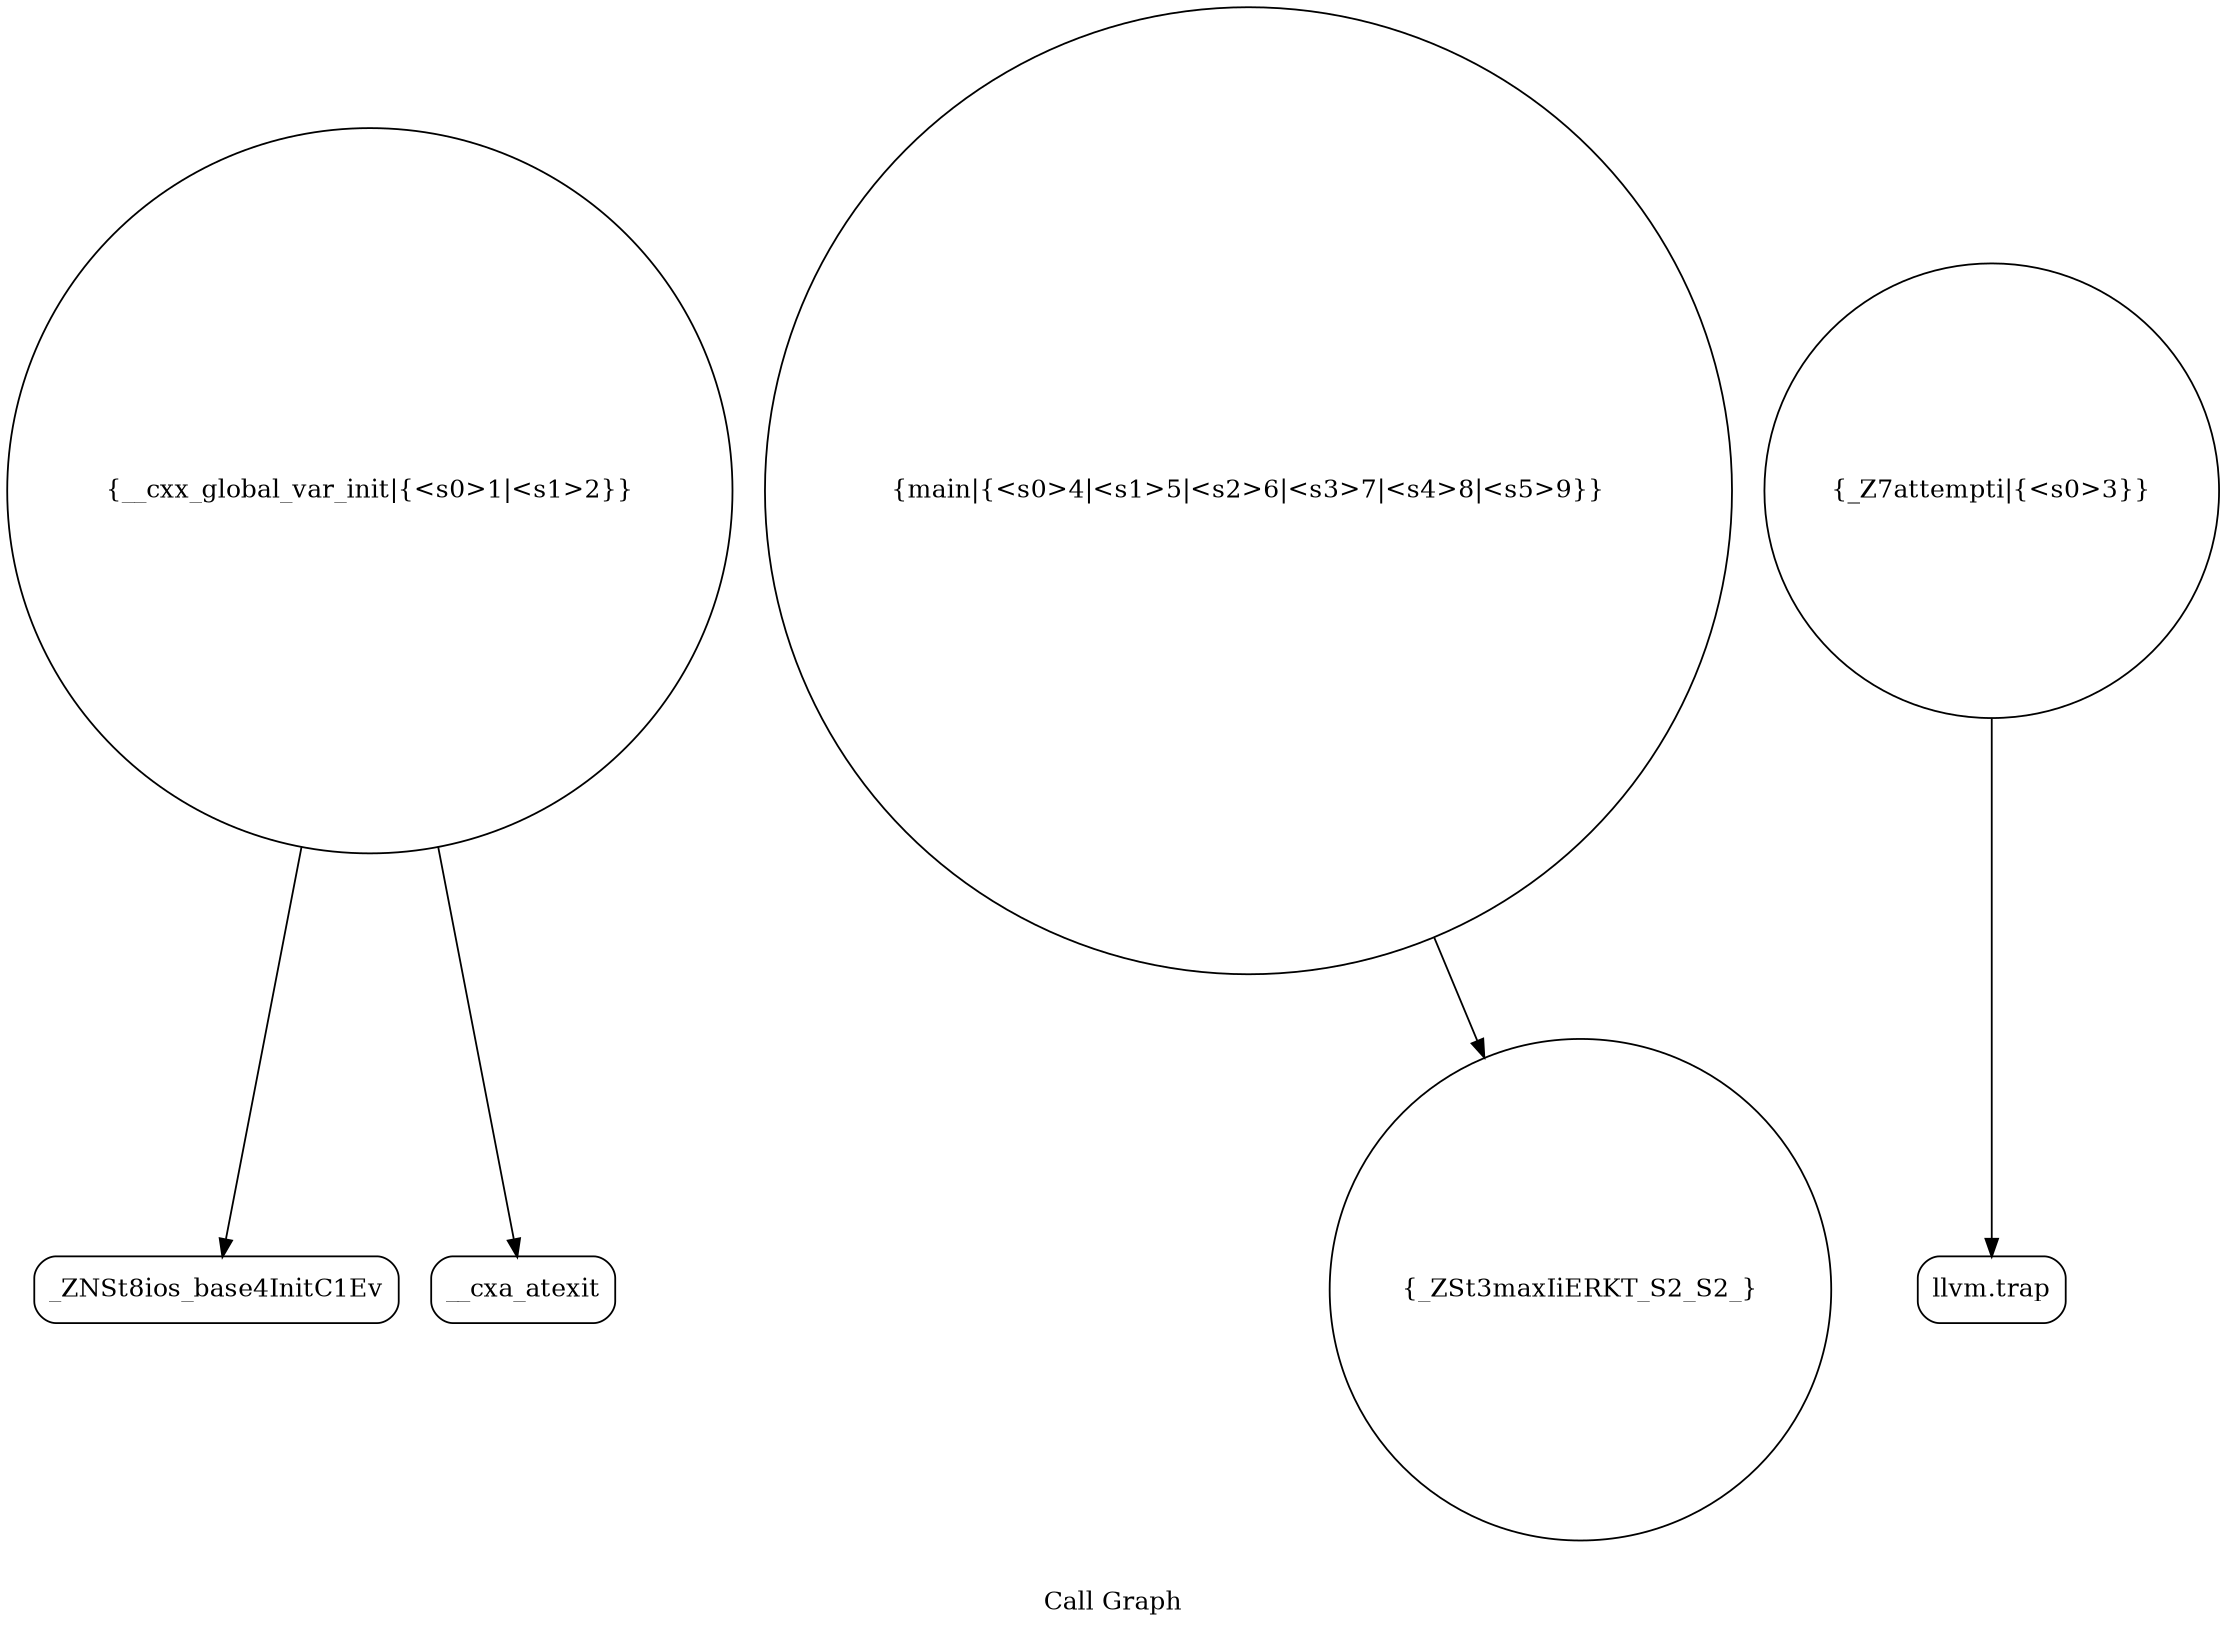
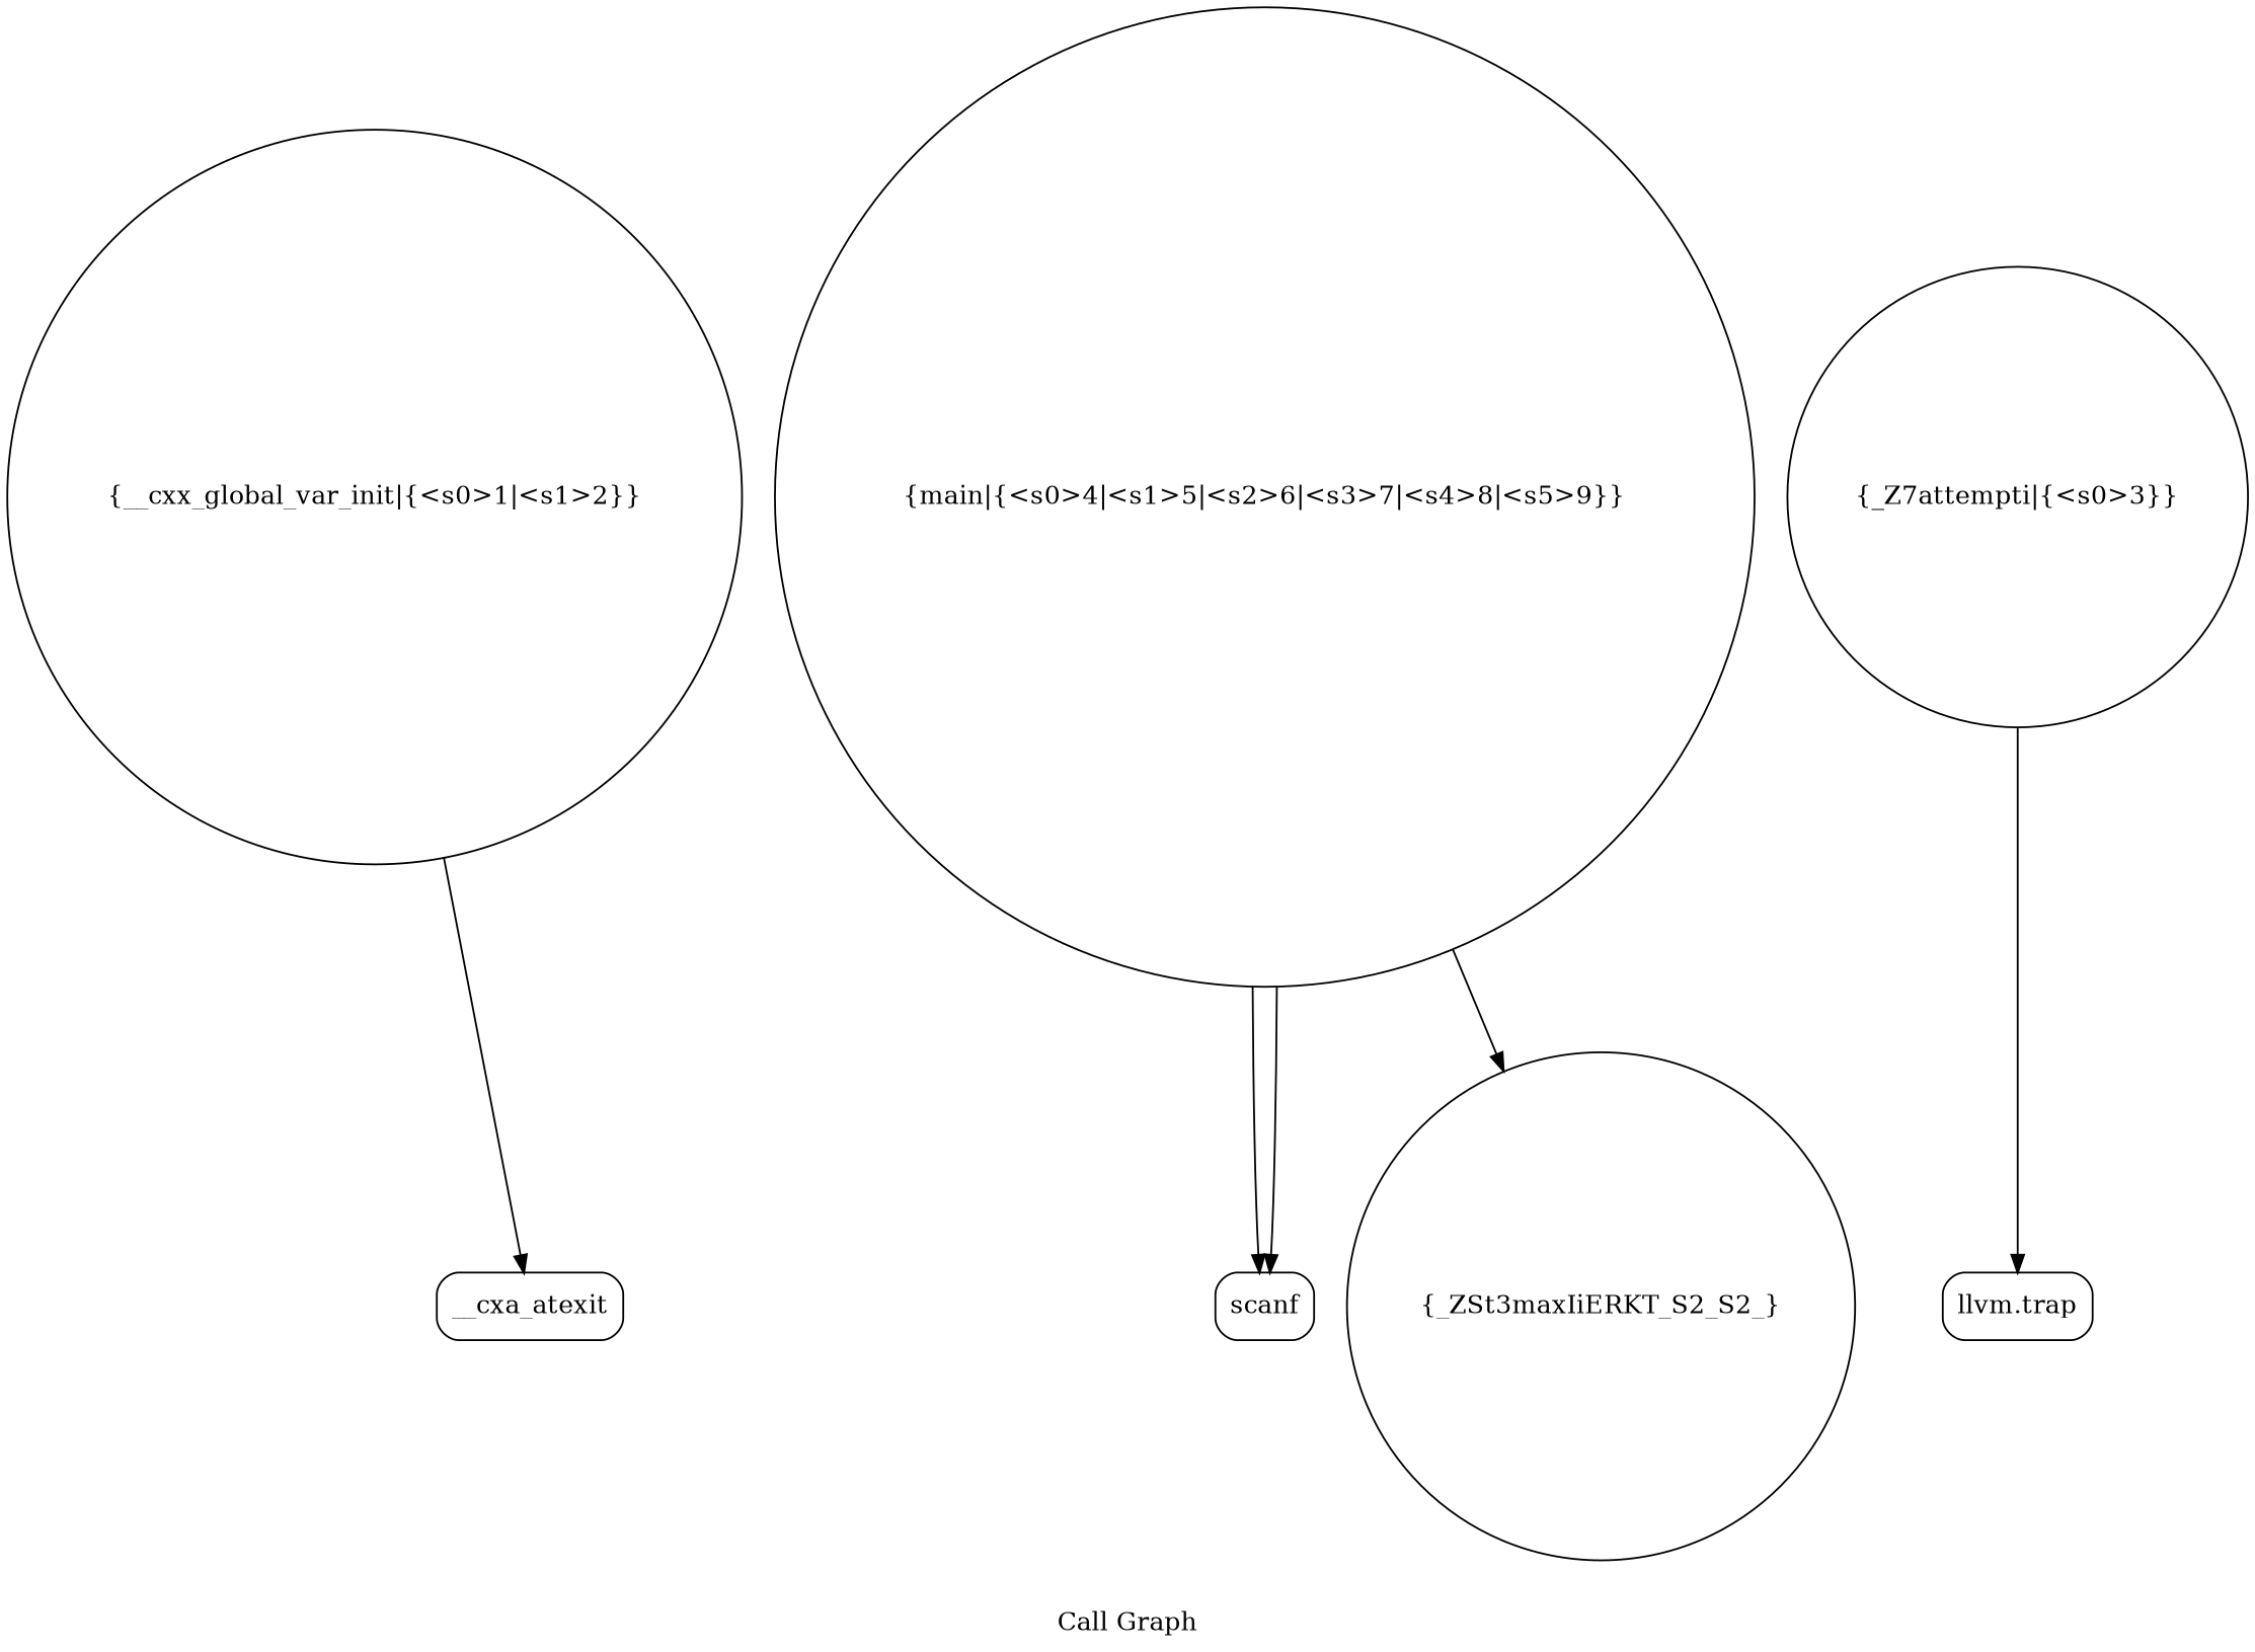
  digraph {
    label="Call Graph"
    node [shape=circle]
    edge [color=black tailport=s0]
    n1 [label="{__cxx_global_var_init|{<s0>1|<s1>2}}"]
-   n2 [label="{_ZNSt8ios_base4InitC1Ev}" shape=Mrecord]
    n3 [label="{__cxa_atexit}" shape=Mrecord]
+   n4 [label="{scanf}" shape=Mrecord]
    n5 [label="{_Z7attempti|{<s0>3}}"]
    n6 [label="{llvm.trap}" shape=Mrecord]
    n7 [label="{main|{<s0>4|<s1>5|<s2>6|<s3>7|<s4>8|<s5>9}}"]
    n8 [label="{_ZSt3maxIiERKT_S2_S2_}"]
-   n1 -> n2
    n1 -> n3 [tailport=s1]
    n5 -> n6
+   n7 -> n4
+   n7 -> n4 [tailport=s1]
    n7 -> n8 [tailport=s2]
  }
